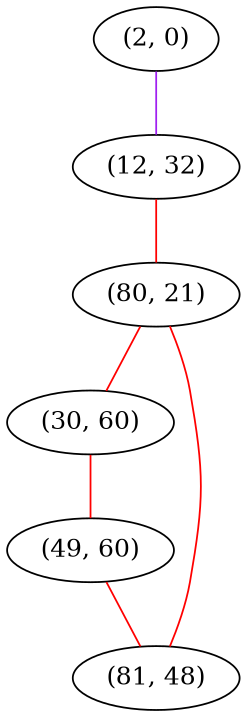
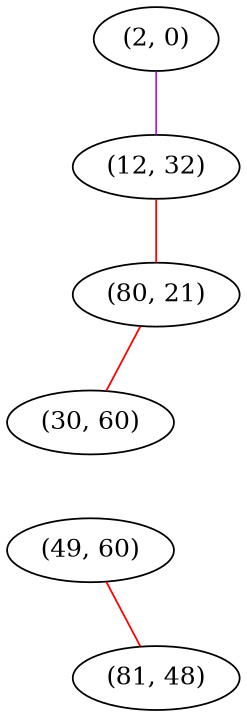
  graph {
    edge [color=red weight=1]
    n1 [label="(2, 0)"]
    "(12, 32)"
    "(80, 21)"
    n4 [label="(49, 60)"]
    "(30, 60)"
    "(81, 48)"
    n1 -- "(12, 32)" [color=purple weight=4]
    "(12, 32)" -- "(80, 21)"
    "(80, 21)" -- "(30, 60)"
-   "(80, 21)" -- "(81, 48)"
    n4 -- "(81, 48)"
-   "(30, 60)" -- n4
  }
